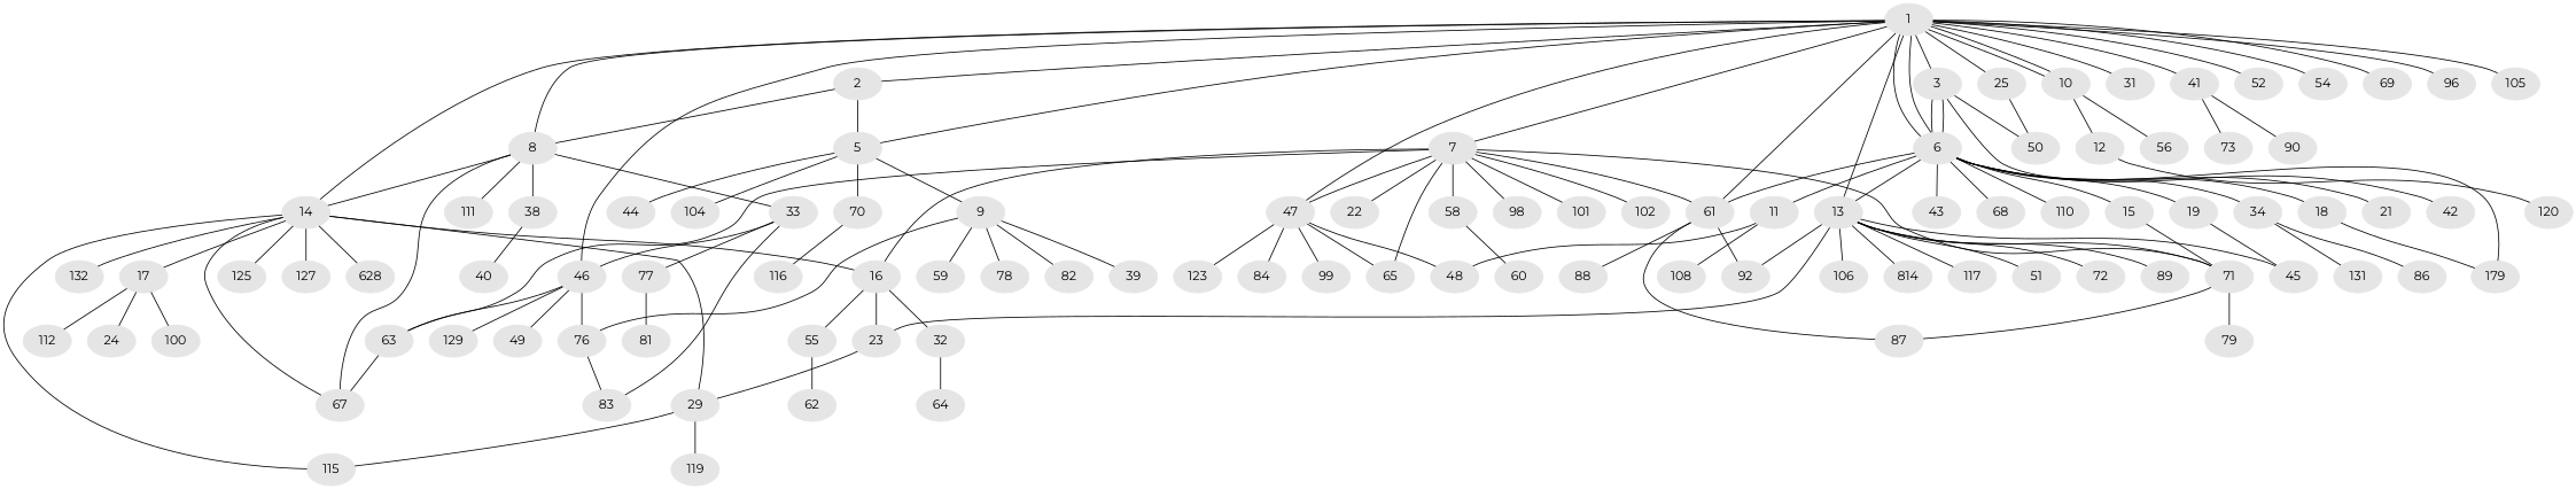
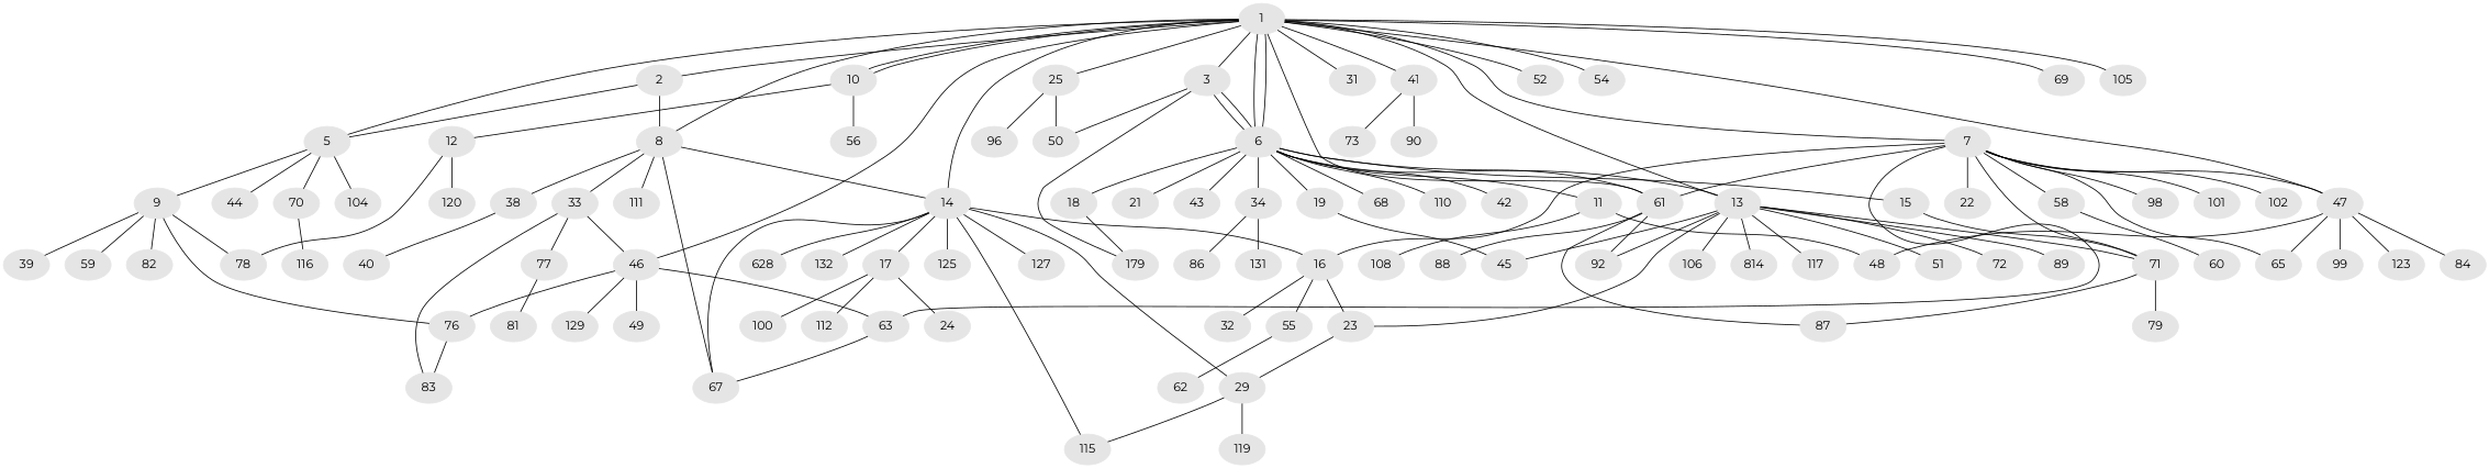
  graph {
    fontname=Montserrat
    node [color=gray90 fontname=Montserrat style=filled]
    edge [fontname=Montserrat]
    1 [super="+91"]
    2 [super="+4"]
    3 [super="+36"]
    5 [super="+37"]
    6 [super="+118"]
    7 [super="+20"]
    8 [super="+126"]
    10 [super="+57"]
    13 [super="+26"]
    14 [super="+30"]
    25
    31
    41 [super="+93"]
    46 [super="+113"]
    47 [super="+66"]
    52
    54 [super="+124"]
    61 [super="+122"]
    69
    96
    105
    50 [super="+97"]
    n23 [label=179]
    9 [super="+74"]
    44
    70
    104
    11
    15
    18
    19 [super="+130"]
    21
    34
    42
    43
    68
    110
    16 [super="+107"]
    22
    58
    63
    65
    71 [super="+80"]
    98
    101
    102
    33 [super="+35"]
    38
    67 [super="+94"]
    111
    12 [super="+27"]
    56
    23
    45
    51
    72
    89
    92
    106
    n60 [label=814]
    117
    17 [super="+28"]
    29 [super="+53"]
    115
    125
    127
    n67 [label=628]
    132
    73
    90
    76
    49
    129
    48
    84
    99
    123
    87
    88
    39 [super="+103"]
    59
    78
    82 [super="+95"]
    116
    108
    86
    131
    32 [super="+75"]
    55 [super="+121"]
    60
    79
    77
    83
    40
    120
    24 [super="+85"]
    100
    112
    119
-   64
    62
    81
    1 -- 2
    1 -- 3
    1 -- 5
    1 -- 6
    1 -- 6
    1 -- 7
    1 -- 8
    1 -- 10
    1 -- 10
    1 -- 13
    1 -- 14
    1 -- 25
    1 -- 31
    1 -- 41
    1 -- 46 [weight=2]
    1 -- 47
    1 -- 52
    1 -- 54 [weight=2]
    1 -- 61
    1 -- 69
-   1 -- 96
+   25 -- 96
    1 -- 105
    2 -- 5
    2 -- 8
    3 -- 6
    3 -- 6
    3 -- 50
    3 -- n23
    5 -- 9
    5 -- 44
    5 -- 70
    5 -- 104
    6 -- 13
    6 -- 61
    6 -- 11
    6 -- 15
    6 -- 18
    6 -- 19
    6 -- 21
    6 -- 34
    6 -- 42
    6 -- 43
    6 -- 68
    6 -- 110
    7 -- 47
    7 -- 61
    7 -- 16 [weight=2]
    7 -- 22
    7 -- 58
    7 -- 63
    7 -- 65
    7 -- 71
    7 -- 98
    7 -- 101
    7 -- 102
    8 -- 14
    8 -- 33
    8 -- 38
    8 -- 67
    8 -- 111
    10 -- 12
    10 -- 56
    13 -- 71
    13 -- 23
    13 -- 45
    13 -- 51
    13 -- 72
    13 -- 89
    13 -- 92
    13 -- 106
    13 -- n60
    13 -- 117
    14 -- 16
    14 -- 67
    14 -- 17
    14 -- 29
    14 -- 115
    14 -- 125
    14 -- 127
    14 -- n67
    14 -- 132
    25 -- 50
    41 -- 73
    41 -- 90
    46 -- 63
    46 -- 76
    46 -- 49
    46 -- 129
    47 -- 65
    47 -- 48
    47 -- 84
    47 -- 99
    47 -- 123
    61 -- 92
    61 -- 87
    61 -- 88
    9 -- 76
    9 -- 39
    9 -- 59
    9 -- 78
    9 -- 82
    70 -- 116
    11 -- 48
    11 -- 108
    15 -- 71
    18 -- n23
    19 -- 45
    34 -- 86
    34 -- 131
    16 -- 23
    16 -- 32
    16 -- 55
    58 -- 60
    63 -- 67
    71 -- 87
    71 -- 79
    33 -- 46
    33 -- 77
    33 -- 83
    38 -- 40
+   12 -- 78
    12 -- 120
    23 -- 29
    17 -- 24
    17 -- 100
    17 -- 112
    29 -- 115
    29 -- 119
    76 -- 83
-   32 -- 64
    55 -- 62
    77 -- 81
  }
